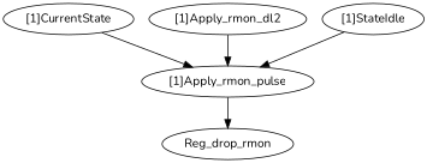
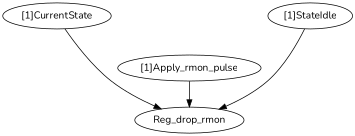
  strict digraph {
    fontname=Nunito
    node [complexity=3 fontname=Nunito]
    edge [fontname=Nunito]
    "[1]CurrentState" [importance=0.126538680999 rank=0.0421795603329]
    n2 [complexity=0 importance=0.0382038298525 label=Reg_drop_rmon rank=0.0]
    "[1]Apply_rmon_pulse" [importance=0.128221615787 rank=0.0427405385957]
-   "[1]Apply_rmon_dl2" [complexity=5 importance=0.28729136213 rank=0.057458272426]
    "[1]StateIdle" [importance=0.100536878189 rank=0.0335122927298]
-   "[1]CurrentState" -> "[1]Apply_rmon_pulse"
+   "[1]CurrentState" -> n2
    "[1]Apply_rmon_pulse" -> n2
-   "[1]Apply_rmon_dl2" -> "[1]Apply_rmon_pulse"
-   "[1]StateIdle" -> "[1]Apply_rmon_pulse"
+   "[1]StateIdle" -> n2
  }
